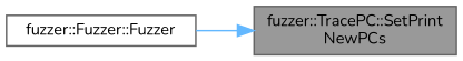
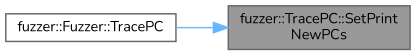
  digraph {
    rankdir=RL
    fontname=Nunito
    node [fontname=Nunito fontsize=10 shape=box style=filled]
    n1 [color=gray40 fillcolor=grey60 fontcolor=black height=0.2 label="fuzzer::TracePC::SetPrint\lNewPCs" width=0.4]
-   n2 [color=grey40 fillcolor=white height=0.2 label="fuzzer::Fuzzer::Fuzzer" width=0.4]
+   n2 [color=grey40 fillcolor=white height=0.2 label="fuzzer::Fuzzer::TracePC" width=0.4]
    n1 -> n2 [color=steelblue1 dir=back fontname=Nunito fontsize=10 labelfontname=Helvetica labelfontsize=10 style=solid]
  }
